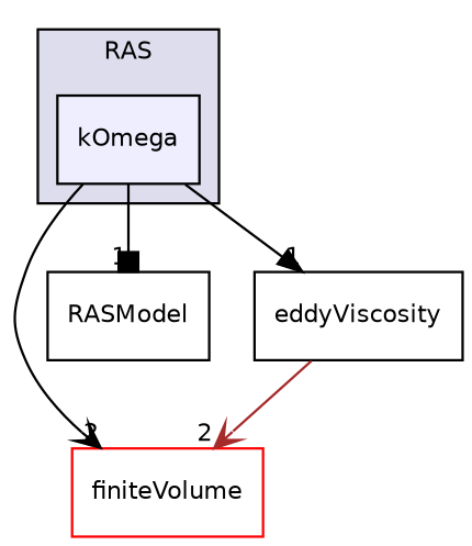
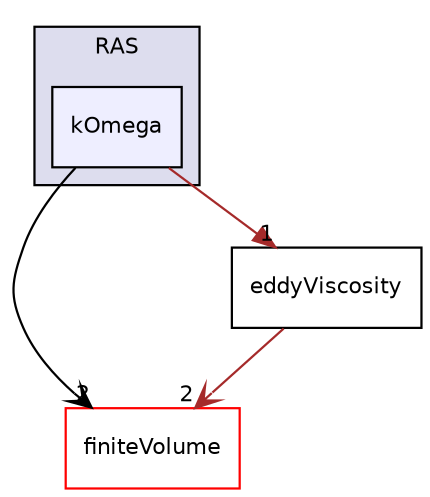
  digraph {
    compound=true
    node [fontname=Helvetica fontsize=10 shape=box]
    edge [arrowhead=vee color=black headlabel=2 labeldistance=1.5 labelfontname=Helvetica labelfontsize=10]
    n1 [fillcolor="#eeeeff" label=kOmega pencolor=black style=filled]
    n2 [color=red label=finiteVolume]
-   n3 [label=RASModel]
    n4 [label=eddyViscosity]
    subgraph cluster_1 {
      bgcolor="#ddddee"
      fontname=Helvetica
      fontsize=10
      label=RAS
      pencolor=black
      n1
    }
    n1 -> n2
-   n1 -> n3 [arrowhead=box headlabel=1]
-   n1 -> n4 [arrowhead=normal headlabel=1]
+   n1 -> n4 [arrowhead=normal color=brown headlabel=1]
    n4 -> n2 [color=brown]
  }
